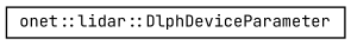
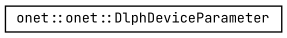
  digraph {
    rankdir=LR
    fontname="JetBrains Mono"
-   n1 [color=black fillcolor=white fontname="JetBrains Mono" fontsize=10 height=0.2 label="onet::lidar::DlphDeviceParameter" shape=record style=filled width=0.4]
+   n1 [color=black fillcolor=white fontname="JetBrains Mono" fontsize=10 height=0.2 label="onet::onet::DlphDeviceParameter" shape=record style=filled width=0.4]
  }
